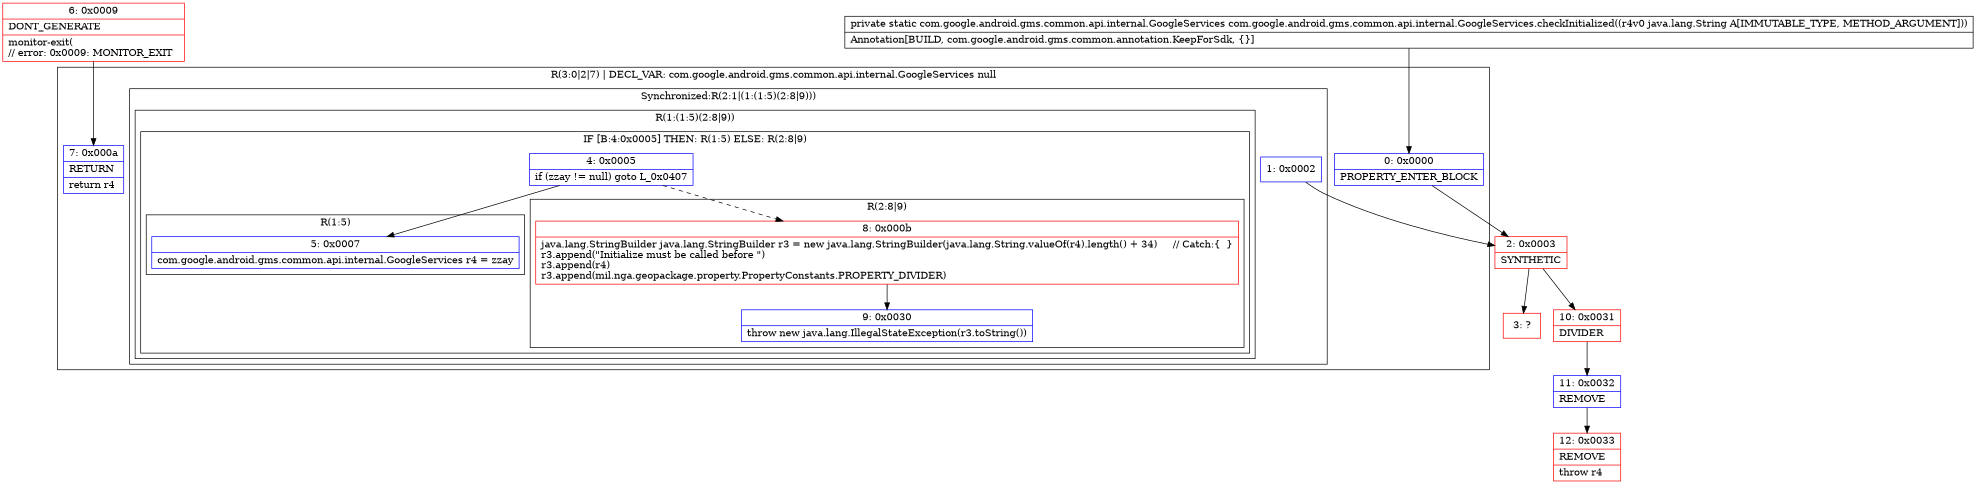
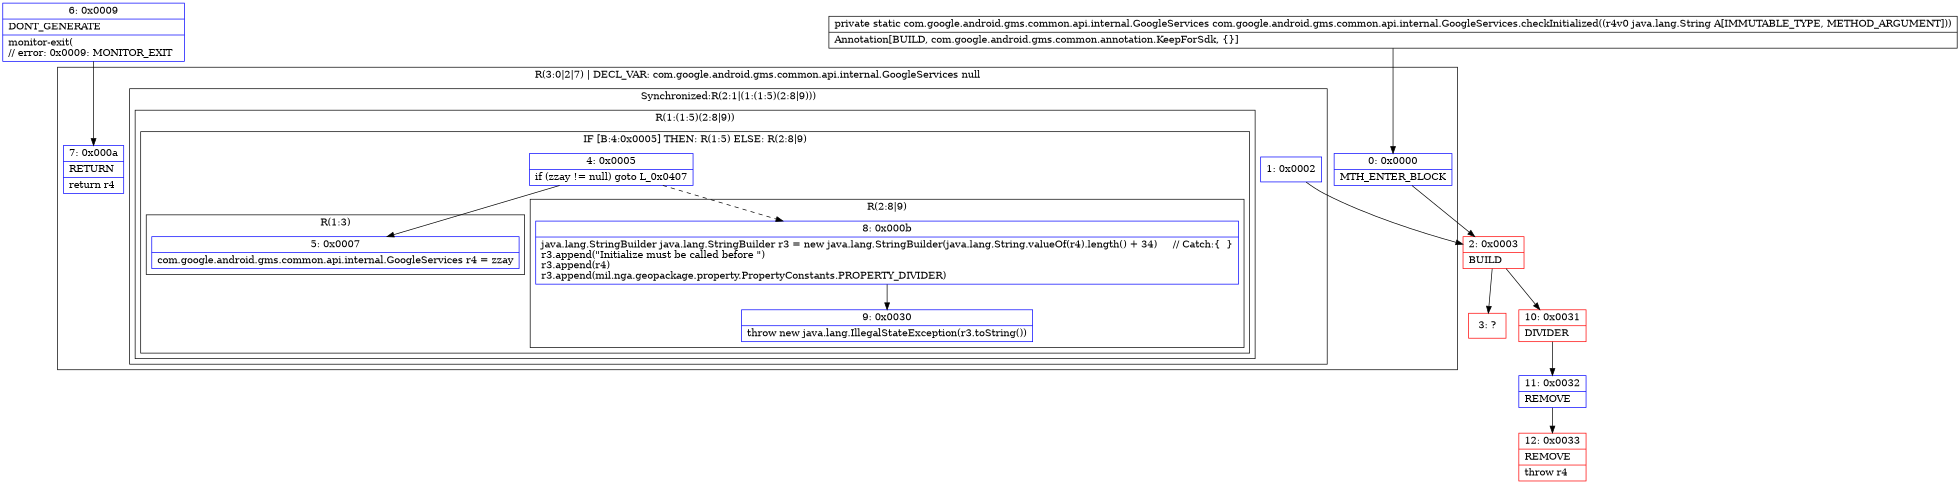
  digraph {
    node [color=blue shape=record]
    n1 [label="{5\:\ 0x0007|com.google.android.gms.common.api.internal.GoogleServices r4 = zzay\l}"]
-   n2 [color=red label="{8\:\ 0x000b|java.lang.StringBuilder java.lang.StringBuilder r3 = new java.lang.StringBuilder(java.lang.String.valueOf(r4).length() + 34)     \/\/ Catch:\{  \}\lr3.append(\"Initialize must be called before \")\lr3.append(r4)\lr3.append(mil.nga.geopackage.property.PropertyConstants.PROPERTY_DIVIDER)\l}"]
+   n2 [label="{8\:\ 0x000b|java.lang.StringBuilder java.lang.StringBuilder r3 = new java.lang.StringBuilder(java.lang.String.valueOf(r4).length() + 34)     \/\/ Catch:\{  \}\lr3.append(\"Initialize must be called before \")\lr3.append(r4)\lr3.append(mil.nga.geopackage.property.PropertyConstants.PROPERTY_DIVIDER)\l}"]
    n3 [label="{9\:\ 0x0030|throw new java.lang.IllegalStateException(r3.toString())\l}"]
    n4 [label="{4\:\ 0x0005|if (zzay != null) goto L_0x0407\l}"]
    n5 [label="{1\:\ 0x0002}"]
-   n6 [label="{0\:\ 0x0000|PROPERTY_ENTER_BLOCK\l}"]
+   n6 [label="{0\:\ 0x0000|MTH_ENTER_BLOCK\l}"]
    n7 [label="{7\:\ 0x000a|RETURN\l|return r4\l}"]
-   n8 [color=red label="{2\:\ 0x0003|SYNTHETIC\l}"]
+   n8 [color=red label="{2\:\ 0x0003|BUILD\l}"]
    n9 [color=red label="{3\:\ ?}"]
    n10 [color=red label="{10\:\ 0x0031|DIVIDER\l}"]
-   n11 [color=red label="{6\:\ 0x0009|DONT_GENERATE\l|monitor\-exit(\l\/\/ error: 0x0009: MONITOR_EXIT  \l}"]
+   n11 [label="{6\:\ 0x0009|DONT_GENERATE\l|monitor\-exit(\l\/\/ error: 0x0009: MONITOR_EXIT  \l}"]
    n12 [label="{11\:\ 0x0032|REMOVE\l}"]
    n13 [color=red label="{12\:\ 0x0033|REMOVE\l|throw r4\l}"]
    n14 [label="{private static com.google.android.gms.common.api.internal.GoogleServices com.google.android.gms.common.api.internal.GoogleServices.checkInitialized((r4v0 java.lang.String A[IMMUTABLE_TYPE, METHOD_ARGUMENT]))  | Annotation[BUILD, com.google.android.gms.common.annotation.KeepForSdk, \{\}]\l}" color=""]
    subgraph cluster_1 {
      label="R(3:0|2|7) | DECL_VAR: com.google.android.gms.common.api.internal.GoogleServices null\l"
      n6
      n7
      subgraph cluster_2 {
        label="Synchronized:R(2:1|(1:(1:5)(2:8|9)))"
        n5
        subgraph cluster_3 {
          label="R(1:(1:5)(2:8|9))"
          subgraph cluster_4 {
            label="IF [B:4:0x0005] THEN: R(1:5) ELSE: R(2:8|9)"
            n4
            subgraph cluster_5 {
-             label="R(1:5)"
+             label="R(1:3)"
              n1
            }
            subgraph cluster_6 {
              label="R(2:8|9)"
              n2
              n3
            }
          }
        }
      }
    }
    n2 -> n3
    n4 -> n1
    n4 -> n2 [style=dashed]
    n5 -> n8
    n6 -> n8
    n8 -> n9
    n8 -> n10
    n10 -> n12
    n11 -> n7
    n12 -> n13
    n14 -> n6
  }
